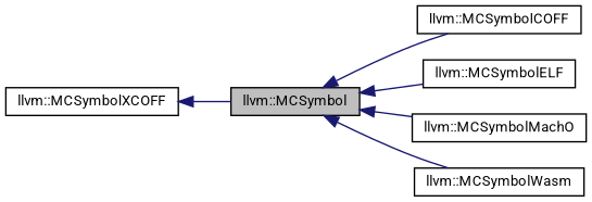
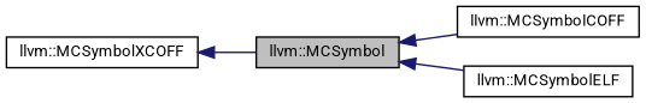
  digraph {
    fontname=Roboto
    rankdir=LR
    node [color=black fontname=Roboto fontsize=10 shape=box]
    edge [color=midnightblue dir=back fontname=Roboto fontsize=10 labelfontname=Helvetica labelfontsize=10 style=solid]
    n1 [fillcolor=grey75 fontcolor=black height=0.2 label="llvm::MCSymbol" style=filled width=0.4]
    n2 [height=0.2 label="llvm::MCSymbolCOFF" width=0.4]
    n3 [height=0.2 label="llvm::MCSymbolELF" width=0.4]
-   n4 [height=0.2 label="llvm::MCSymbolMachO" width=0.4]
-   n5 [height=0.2 label="llvm::MCSymbolWasm" width=0.4]
    n6 [height=0.2 label="llvm::MCSymbolXCOFF" width=0.4]
    n1 -> n2
    n1 -> n3
-   n1 -> n4
-   n1 -> n5
    n6 -> n1
  }
